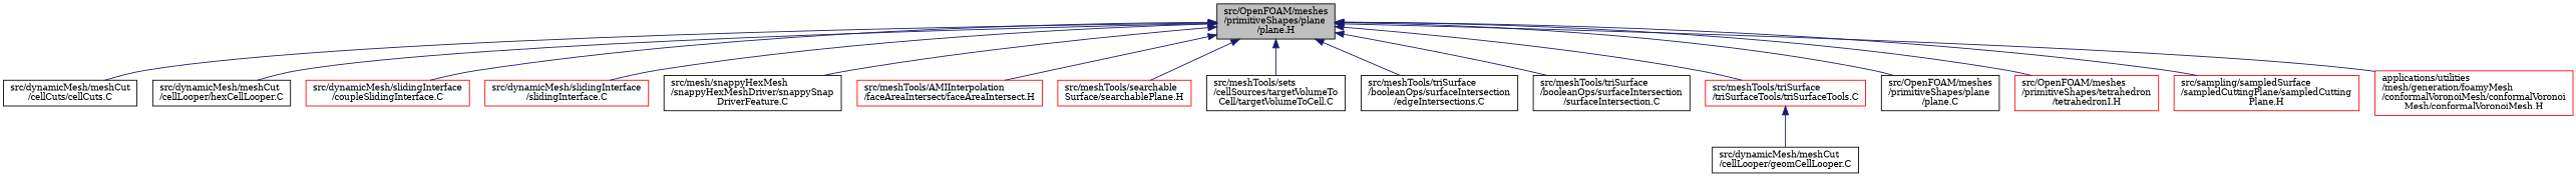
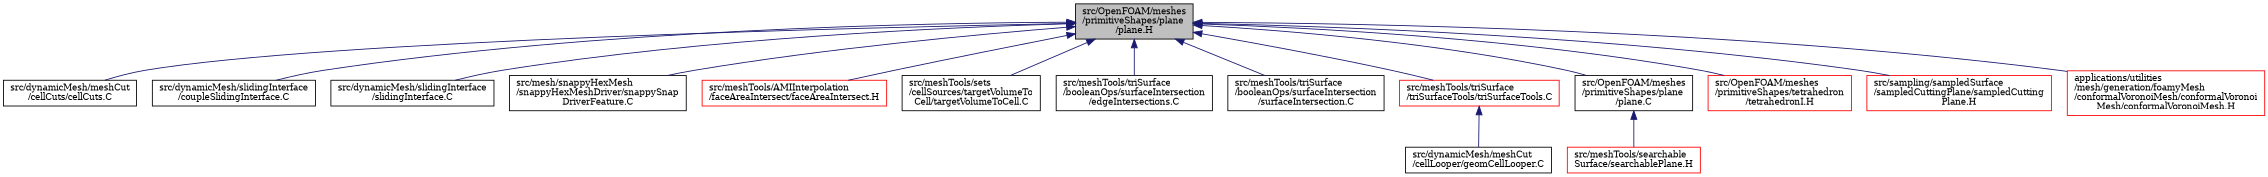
  digraph {
    fontname="DejaVu Serif"
    node [color=black fontname="DejaVu Serif" fontsize=10 shape=record]
    edge [color=midnightblue dir=back fontname="DejaVu Serif" fontsize=10 labelfontname=Helvetica labelfontsize=10 style=solid]
    n1 [fillcolor=grey75 fontcolor=black height=0.2 label="src/OpenFOAM/meshes\l/primitiveShapes/plane\l/plane.H" style=filled width=0.4]
    n2 [height=0.2 label="src/dynamicMesh/meshCut\l/cellCuts/cellCuts.C" width=0.4]
-   n3 [height=0.2 label="src/dynamicMesh/meshCut\l/cellLooper/hexCellLooper.C" width=0.4]
-   n4 [color=red height=0.2 label="src/dynamicMesh/slidingInterface\l/coupleSlidingInterface.C" width=0.4]
-   n5 [color=red height=0.2 label="src/dynamicMesh/slidingInterface\l/slidingInterface.C" width=0.4]
+   n4 [height=0.2 label="src/dynamicMesh/slidingInterface\l/coupleSlidingInterface.C" width=0.4]
+   n5 [height=0.2 label="src/dynamicMesh/slidingInterface\l/slidingInterface.C" width=0.4]
    n6 [height=0.2 label="src/mesh/snappyHexMesh\l/snappyHexMeshDriver/snappySnap\lDriverFeature.C" width=0.4]
    n7 [color=red height=0.2 label="src/meshTools/AMIInterpolation\l/faceAreaIntersect/faceAreaIntersect.H" width=0.4]
    n8 [color=red height=0.2 label="src/meshTools/searchable\lSurface/searchablePlane.H" width=0.4]
    n9 [height=0.2 label="src/meshTools/sets\l/cellSources/targetVolumeTo\lCell/targetVolumeToCell.C" width=0.4]
    n10 [height=0.2 label="src/meshTools/triSurface\l/booleanOps/surfaceIntersection\l/edgeIntersections.C" width=0.4]
    n11 [height=0.2 label="src/meshTools/triSurface\l/booleanOps/surfaceIntersection\l/surfaceIntersection.C" width=0.4]
    n12 [color=red height=0.2 label="src/meshTools/triSurface\l/triSurfaceTools/triSurfaceTools.C" width=0.4]
    n13 [height=0.2 label="src/OpenFOAM/meshes\l/primitiveShapes/plane\l/plane.C" width=0.4]
    n14 [color=red height=0.2 label="src/OpenFOAM/meshes\l/primitiveShapes/tetrahedron\l/tetrahedronI.H" width=0.4]
    n15 [color=red height=0.2 label="src/sampling/sampledSurface\l/sampledCuttingPlane/sampledCutting\lPlane.H" width=0.4]
    n16 [color=red height=0.2 label="applications/utilities\l/mesh/generation/foamyMesh\l/conformalVoronoiMesh/conformalVoronoi\lMesh/conformalVoronoiMesh.H" width=0.4]
    n17 [height=0.2 label="src/dynamicMesh/meshCut\l/cellLooper/geomCellLooper.C" width=0.4]
    n1 -> n2
-   n1 -> n3
    n1 -> n4
    n1 -> n5
    n1 -> n6
    n1 -> n7
-   n1 -> n8
+   n13 -> n8
    n1 -> n9
    n1 -> n10
    n1 -> n11
    n1 -> n12
    n1 -> n13
    n1 -> n14
    n1 -> n15
    n1 -> n16
    n12 -> n17
  }
